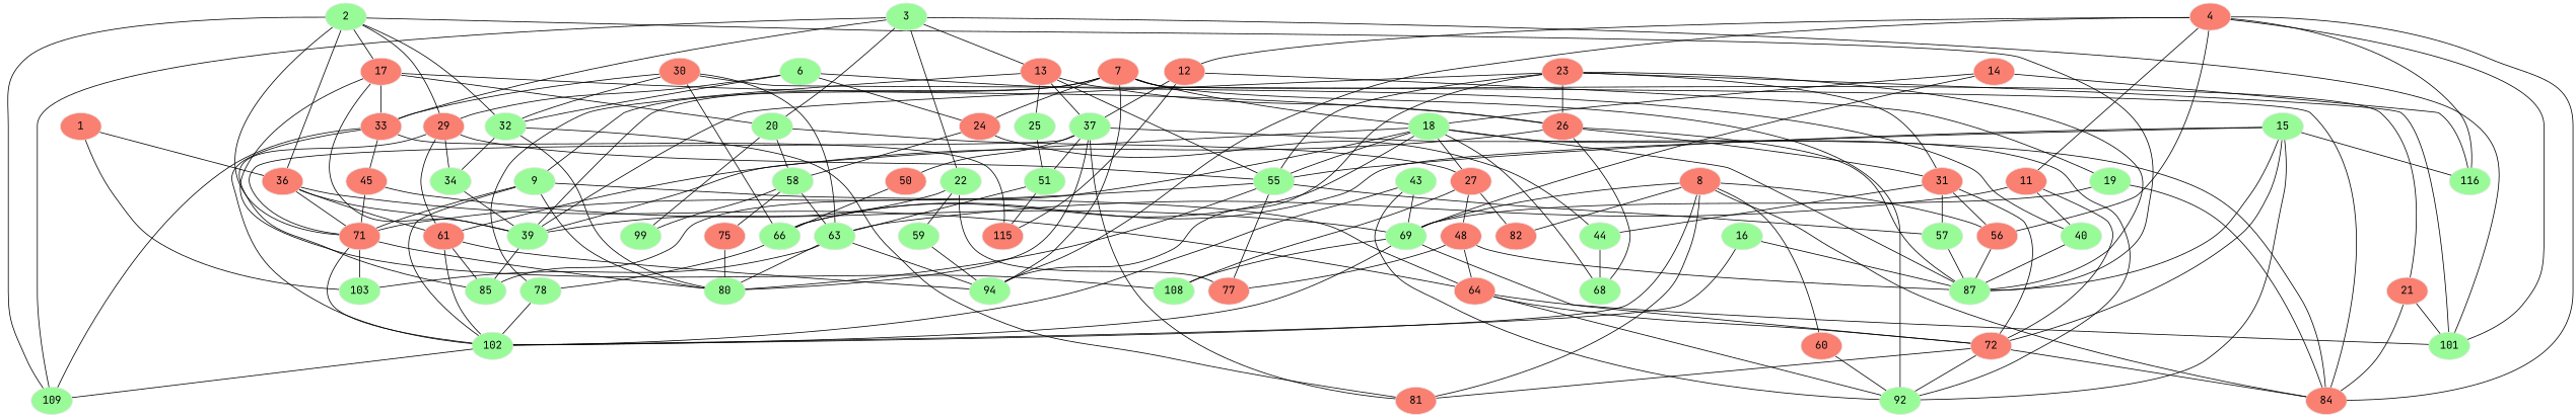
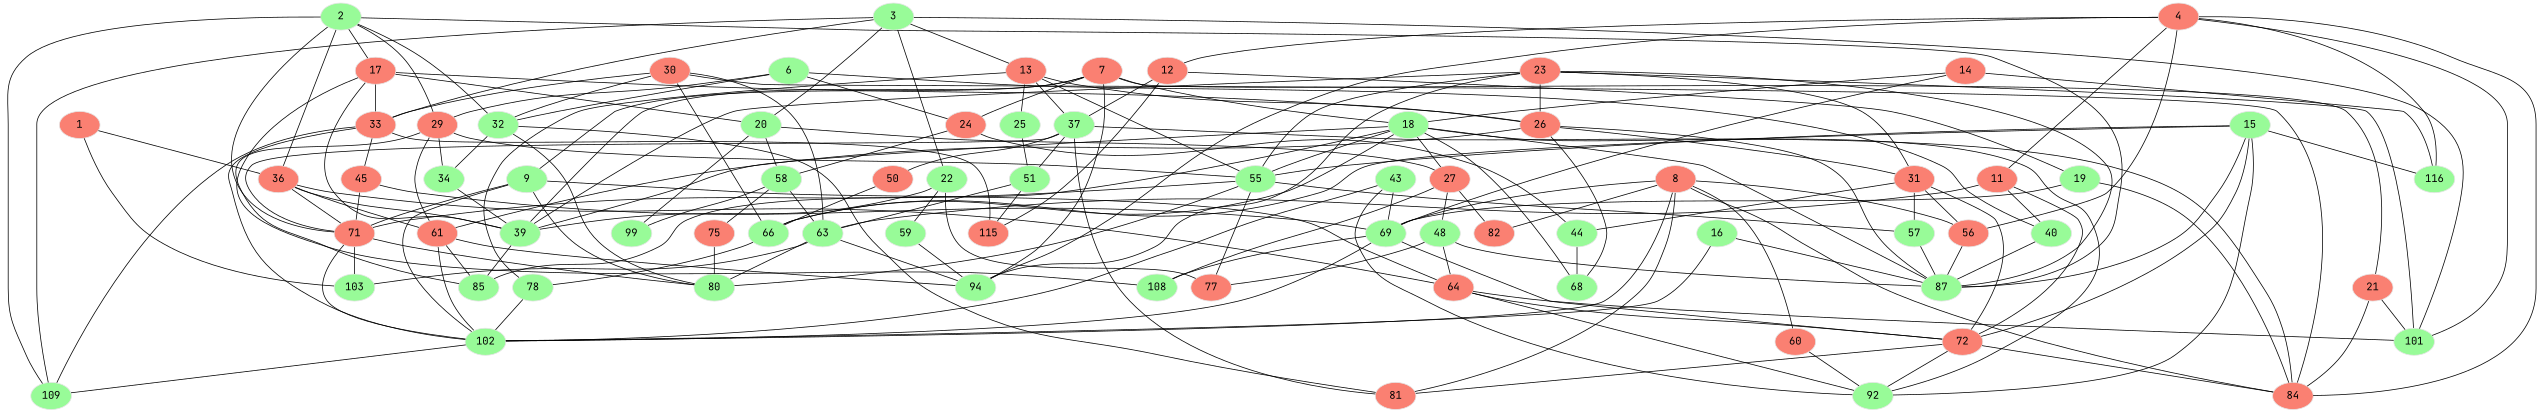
  graph {
    fontname="JetBrains Mono"
    node [color=gray90 fillcolor=palegreen fontname="JetBrains Mono" style=filled]
    edge [fontname="JetBrains Mono"]
    36 [fillcolor=salmon super="+98"]
    71 [fillcolor=salmon super="+97"]
    39 [super="+93"]
    64 [fillcolor=salmon]
    61 [fillcolor=salmon super="+74"]
    1 [fillcolor=salmon]
    103
    2 [super="+5"]
    17 [fillcolor=salmon super="+38"]
    29 [fillcolor=salmon super="+41"]
    32 [super="+113"]
    87 [super="+106"]
    109
    20 [super="+28"]
    33 [fillcolor=salmon super="+107"]
    26 [fillcolor=salmon super="+53"]
    108
    55 [super="+114"]
    85
    34 [super="+104"]
    81 [fillcolor=salmon]
    80 [super="+88"]
    102 [super="+110"]
    3 [super="+96"]
    13 [fillcolor=salmon super="+47"]
    22
    101
    37 [super="+90"]
    25
    78
    27 [fillcolor=salmon super="+49"]
    58
    99
    59
    77 [fillcolor=salmon super="+105"]
    115 [fillcolor=salmon]
    45 [fillcolor=salmon]
    4 [fillcolor=salmon super="+10"]
    11 [fillcolor=salmon super="+111"]
    12 [fillcolor=salmon]
    56 [fillcolor=salmon super="+73"]
    84 [fillcolor=salmon super="+86"]
    94
    116
    40 [super="+67"]
    63 [super="+65"]
    72 [fillcolor=salmon super="+100"]
    19
    24 [fillcolor=salmon super="+79"]
    44
    6
    7 [fillcolor=salmon super="+35"]
    9 [super="+83"]
    18 [super="+62"]
    21 [fillcolor=salmon super="+76"]
    92 [super="+95"]
    66 [super="+112"]
    68
    8 [fillcolor=salmon super="+42"]
    60 [fillcolor=salmon]
    69 [super="+91"]
    82 [fillcolor=salmon]
    51
    50 [fillcolor=salmon]
    31 [fillcolor=salmon super="+46"]
    57 [super="+70"]
    14 [fillcolor=salmon]
    15 [super="+54"]
    16
-   48 [fillcolor=salmon super="+52"]
+   48 [super="+52"]
    75 [fillcolor=salmon]
    23 [fillcolor=salmon super="+89"]
    30 [fillcolor=salmon super="+117"]
    43
    36 -- 71
    36 -- 39
    36 -- 64
    36 -- 61 [weight=2]
    71 -- 103
    71 -- 80
    71 -- 102
    39 -- 85
    64 -- 101
    64 -- 72
    64 -- 92
    61 -- 85
    61 -- 102
    61 -- 94
    1 -- 36
    1 -- 103
    2 -- 36 [weight=2]
    2 -- 71
    2 -- 17
    2 -- 29
    2 -- 32
    2 -- 87
    2 -- 109
    17 -- 39
    17 -- 20 [weight=2]
    17 -- 33
    17 -- 26
    17 -- 108
    29 -- 61
    29 -- 55
    29 -- 85
    29 -- 34
    32 -- 34
    32 -- 81
    32 -- 80
    20 -- 27
    20 -- 58
    20 -- 99
    33 -- 109
    33 -- 102
    33 -- 115
    33 -- 45
    26 -- 61
    26 -- 87
    26 -- 68
    26 -- 31
    55 -- 71
    55 -- 80
    55 -- 77
    55 -- 57
    34 -- 39
    102 -- 109
    3 -- 109
    3 -- 20
    3 -- 33
    3 -- 13
    3 -- 22
    3 -- 101
    13 -- 26
    13 -- 55
    13 -- 37
    13 -- 25
    13 -- 78
    22 -- 39
    22 -- 59
    22 -- 77 [weight=2]
    37 -- 71
    37 -- 81
-   37 -- 80
    37 -- 84
    37 -- 51
    37 -- 50
    25 -- 51
    78 -- 102
    27 -- 108
    27 -- 82
    27 -- 48
    58 -- 99
    58 -- 63
    58 -- 75
    59 -- 94
    45 -- 71
    45 -- 69
    4 -- 101
    4 -- 11
    4 -- 12
    4 -- 56
    4 -- 84
    4 -- 94
    4 -- 116
    11 -- 40
    11 -- 63
    11 -- 72
    12 -- 37
    12 -- 115
    12 -- 19
    56 -- 87
    40 -- 87
    63 -- 103
    63 -- 80
    63 -- 94
    72 -- 81
    72 -- 84
    72 -- 92
    19 -- 84
    19 -- 69
    24 -- 58
    24 -- 44
    44 -- 68
    6 -- 29
    6 -- 32
    6 -- 40
    6 -- 24
    7 -- 39
    7 -- 94
    7 -- 24 [weight=2]
    7 -- 9
    7 -- 18
    7 -- 21
-   7 -- 92
    9 -- 71
    9 -- 64
    9 -- 80
    9 -- 102
    18 -- 39
    18 -- 87
    18 -- 55
    18 -- 85
    18 -- 27
    18 -- 92
    18 -- 66
    18 -- 68
    21 -- 101
    21 -- 84
    66 -- 78
    8 -- 81
    8 -- 102
    8 -- 56
    8 -- 84
    8 -- 60
    8 -- 69
    8 -- 82
    60 -- 92
    69 -- 108
    69 -- 102
    69 -- 72
    51 -- 115
    51 -- 63
    50 -- 66
    31 -- 56
    31 -- 72
    31 -- 44
    31 -- 57
    57 -- 87
    14 -- 116
    14 -- 18
    14 -- 69
    15 -- 87
    15 -- 55
    15 -- 116
    15 -- 72
    15 -- 92
    15 -- 66
    16 -- 87
    16 -- 102
    48 -- 64
    48 -- 87
    48 -- 77
    75 -- 80
    23 -- 39
    23 -- 87
    23 -- 26
    23 -- 55
    23 -- 101
    23 -- 94
    23 -- 31
    30 -- 32
    30 -- 33
    30 -- 84
    30 -- 63 [weight=2]
    30 -- 66
    43 -- 102
    43 -- 92
    43 -- 69
  }
